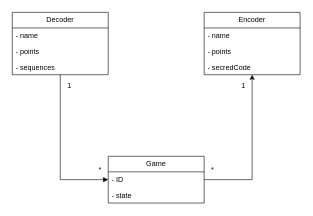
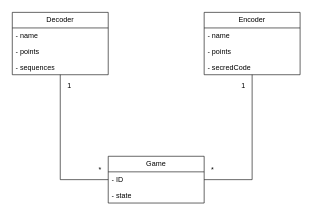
  <mxCell id="0" />
  <mxCell id="1" parent="0" />
  <mxCell id="2" value="Encoder" style="swimlane;fontStyle=0;childLayout=stackLayout;horizontal=1;startSize=26;fillColor=none;horizontalStack=0;resizeParent=1;resizeParentMax=0;resizeLast=0;collapsible=1;marginBottom=0;whiteSpace=wrap;html=1;" vertex="1" parent="1"><mxGeometry x="340" y="20" width="160" height="104" as="geometry" /></mxCell>
  <mxCell id="3" value="- name" style="text;strokeColor=none;fillColor=none;align=left;verticalAlign=top;spacingLeft=4;spacingRight=4;overflow=hidden;rotatable=0;points=[[0,0.5],[1,0.5]];portConstraint=eastwest;whiteSpace=wrap;html=1;" vertex="1" parent="2"><mxGeometry y="26" width="160" height="26" as="geometry" /></mxCell>
  <mxCell id="4" value="- points" style="text;strokeColor=none;fillColor=none;align=left;verticalAlign=top;spacingLeft=4;spacingRight=4;overflow=hidden;rotatable=0;points=[[0,0.5],[1,0.5]];portConstraint=eastwest;whiteSpace=wrap;html=1;" vertex="1" parent="2"><mxGeometry y="52" width="160" height="26" as="geometry" /></mxCell>
  <mxCell id="5" value="- secredCode" style="text;strokeColor=none;fillColor=none;align=left;verticalAlign=top;spacingLeft=4;spacingRight=4;overflow=hidden;rotatable=0;points=[[0,0.5],[1,0.5]];portConstraint=eastwest;whiteSpace=wrap;html=1;" vertex="1" parent="2"><mxGeometry y="78" width="160" height="26" as="geometry" /></mxCell>
  <mxCell id="6" value="Decoder" style="swimlane;fontStyle=0;childLayout=stackLayout;horizontal=1;startSize=26;fillColor=none;horizontalStack=0;resizeParent=1;resizeParentMax=0;resizeLast=0;collapsible=1;marginBottom=0;whiteSpace=wrap;html=1;" vertex="1" parent="1"><mxGeometry x="20" y="20" width="160" height="104" as="geometry" /></mxCell>
  <mxCell id="7" value="- name" style="text;strokeColor=none;fillColor=none;align=left;verticalAlign=top;spacingLeft=4;spacingRight=4;overflow=hidden;rotatable=0;points=[[0,0.5],[1,0.5]];portConstraint=eastwest;whiteSpace=wrap;html=1;" vertex="1" parent="6"><mxGeometry y="26" width="160" height="26" as="geometry" /></mxCell>
  <mxCell id="8" value="- points" style="text;strokeColor=none;fillColor=none;align=left;verticalAlign=top;spacingLeft=4;spacingRight=4;overflow=hidden;rotatable=0;points=[[0,0.5],[1,0.5]];portConstraint=eastwest;whiteSpace=wrap;html=1;" vertex="1" parent="6"><mxGeometry y="52" width="160" height="26" as="geometry" /></mxCell>
  <mxCell id="9" value="- sequences" style="text;strokeColor=none;fillColor=none;align=left;verticalAlign=top;spacingLeft=4;spacingRight=4;overflow=hidden;rotatable=0;points=[[0,0.5],[1,0.5]];portConstraint=eastwest;whiteSpace=wrap;html=1;" vertex="1" parent="6"><mxGeometry y="78" width="160" height="26" as="geometry" /></mxCell>
  <mxCell id="10" value="Game" style="swimlane;fontStyle=0;childLayout=stackLayout;horizontal=1;startSize=26;fillColor=none;horizontalStack=0;resizeParent=1;resizeParentMax=0;resizeLast=0;collapsible=1;marginBottom=0;whiteSpace=wrap;html=1;" vertex="1" parent="1"><mxGeometry x="180" y="260" width="160" height="78" as="geometry" /></mxCell>
  <mxCell id="11" value="- ID" style="text;strokeColor=none;fillColor=none;align=left;verticalAlign=top;spacingLeft=4;spacingRight=4;overflow=hidden;rotatable=0;points=[[0,0.5],[1,0.5]];portConstraint=eastwest;whiteSpace=wrap;html=1;" vertex="1" parent="10"><mxGeometry y="26" width="160" height="26" as="geometry" /></mxCell>
  <mxCell id="12" value="- state" style="text;strokeColor=none;fillColor=none;align=left;verticalAlign=top;spacingLeft=4;spacingRight=4;overflow=hidden;rotatable=0;points=[[0,0.5],[1,0.5]];portConstraint=eastwest;whiteSpace=wrap;html=1;" vertex="1" parent="10"><mxGeometry y="52" width="160" height="26" as="geometry" /></mxCell>
- <mxCell id="13" value="" style="endArrow=block;html=1;rounded=0;entryX=0;entryY=0.5;entryDx=0;entryDy=0;" edge="1" parent="1" source="6" target="11"><mxGeometry relative="1" as="geometry"><mxPoint x="160" y="290" as="sourcePoint" /><mxPoint x="320" y="290" as="targetPoint" /><Array as="points"><mxPoint x="100" y="299" /></Array></mxGeometry></mxCell>
+ <mxCell id="13" value="" style="endArrow=none;html=1;rounded=0;entryX=0;entryY=0.5;entryDx=0;entryDy=0;" edge="1" parent="1" source="6" target="11"><mxGeometry relative="1" as="geometry"><mxPoint x="160" y="290" as="sourcePoint" /><mxPoint x="320" y="290" as="targetPoint" /><Array as="points"><mxPoint x="100" y="299" /></Array></mxGeometry></mxCell>
  <mxCell id="14" value="1" style="resizable=0;html=1;whiteSpace=wrap;align=left;verticalAlign=bottom;" connectable="0" vertex="1" parent="13"><mxGeometry x="-1" relative="1" as="geometry"><mxPoint x="10" y="26" as="offset" /></mxGeometry></mxCell>
  <mxCell id="15" value="*" style="resizable=0;html=1;whiteSpace=wrap;align=right;verticalAlign=bottom;" connectable="0" vertex="1" parent="13"><mxGeometry x="1" relative="1" as="geometry"><mxPoint x="-10" y="-9" as="offset" /></mxGeometry></mxCell>
- <mxCell id="16" value="" style="endArrow=classic;html=1;rounded=0;exitX=1;exitY=0.5;exitDx=0;exitDy=0;" edge="1" parent="1" source="11" target="2"><mxGeometry relative="1" as="geometry"><mxPoint x="160" y="290" as="sourcePoint" /><mxPoint x="320" y="290" as="targetPoint" /><Array as="points"><mxPoint x="420" y="299" /></Array></mxGeometry></mxCell>
+ <mxCell id="16" value="" style="endArrow=none;html=1;rounded=0;exitX=1;exitY=0.5;exitDx=0;exitDy=0;" edge="1" parent="1" source="11" target="2"><mxGeometry relative="1" as="geometry"><mxPoint x="160" y="290" as="sourcePoint" /><mxPoint x="320" y="290" as="targetPoint" /><Array as="points"><mxPoint x="420" y="299" /></Array></mxGeometry></mxCell>
  <mxCell id="17" value="*" style="resizable=0;html=1;whiteSpace=wrap;align=left;verticalAlign=bottom;" connectable="0" vertex="1" parent="16"><mxGeometry x="-1" relative="1" as="geometry"><mxPoint x="10" y="-9" as="offset" /></mxGeometry></mxCell>
  <mxCell id="18" value="1" style="resizable=0;html=1;whiteSpace=wrap;align=right;verticalAlign=bottom;" connectable="0" vertex="1" parent="16"><mxGeometry x="1" relative="1" as="geometry"><mxPoint x="-10" y="26" as="offset" /></mxGeometry></mxCell>
